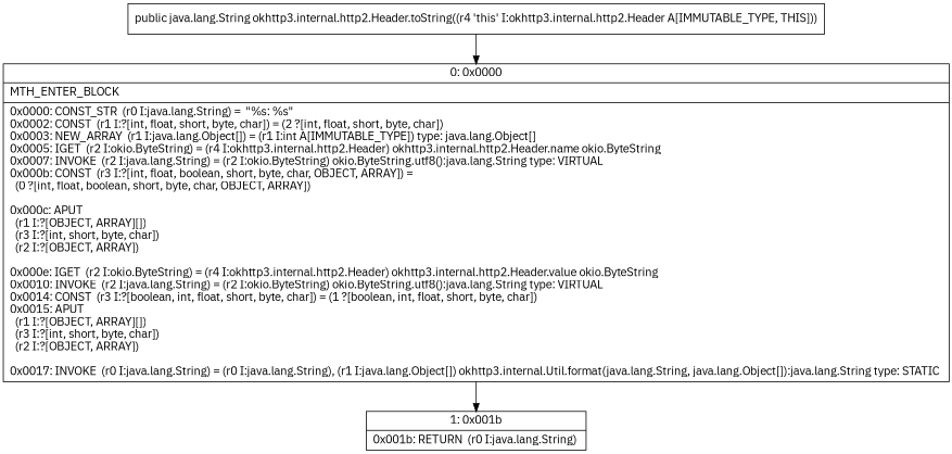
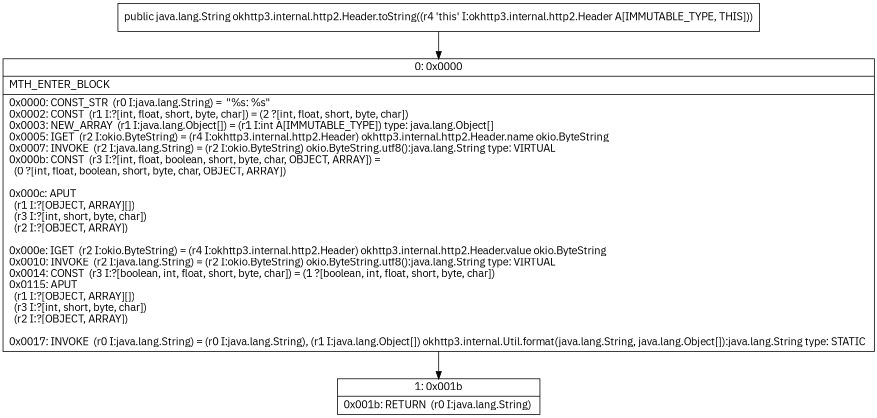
  digraph {
    fontname="IBM Plex Sans"
    node [shape=record fontname="IBM Plex Sans"]
    edge [fontname="IBM Plex Sans"]
-   n1 [label="{0\:\ 0x0000|MTH_ENTER_BLOCK\l|0x0000: CONST_STR  (r0 I:java.lang.String) =  \"%s: %s\" \l0x0002: CONST  (r1 I:?[int, float, short, byte, char]) = (2 ?[int, float, short, byte, char]) \l0x0003: NEW_ARRAY  (r1 I:java.lang.Object[]) = (r1 I:int A[IMMUTABLE_TYPE]) type: java.lang.Object[] \l0x0005: IGET  (r2 I:okio.ByteString) = (r4 I:okhttp3.internal.http2.Header) okhttp3.internal.http2.Header.name okio.ByteString \l0x0007: INVOKE  (r2 I:java.lang.String) = (r2 I:okio.ByteString) okio.ByteString.utf8():java.lang.String type: VIRTUAL \l0x000b: CONST  (r3 I:?[int, float, boolean, short, byte, char, OBJECT, ARRAY]) = \l  (0 ?[int, float, boolean, short, byte, char, OBJECT, ARRAY])\l \l0x000c: APUT  \l  (r1 I:?[OBJECT, ARRAY][])\l  (r3 I:?[int, short, byte, char])\l  (r2 I:?[OBJECT, ARRAY])\l \l0x000e: IGET  (r2 I:okio.ByteString) = (r4 I:okhttp3.internal.http2.Header) okhttp3.internal.http2.Header.value okio.ByteString \l0x0010: INVOKE  (r2 I:java.lang.String) = (r2 I:okio.ByteString) okio.ByteString.utf8():java.lang.String type: VIRTUAL \l0x0014: CONST  (r3 I:?[boolean, int, float, short, byte, char]) = (1 ?[boolean, int, float, short, byte, char]) \l0x0015: APUT  \l  (r1 I:?[OBJECT, ARRAY][])\l  (r3 I:?[int, short, byte, char])\l  (r2 I:?[OBJECT, ARRAY])\l \l0x0017: INVOKE  (r0 I:java.lang.String) = (r0 I:java.lang.String), (r1 I:java.lang.Object[]) okhttp3.internal.Util.format(java.lang.String, java.lang.Object[]):java.lang.String type: STATIC \l}"]
+   n1 [label="{0\:\ 0x0000|MTH_ENTER_BLOCK\l|0x0000: CONST_STR  (r0 I:java.lang.String) =  \"%s: %s\" \l0x0002: CONST  (r1 I:?[int, float, short, byte, char]) = (2 ?[int, float, short, byte, char]) \l0x0003: NEW_ARRAY  (r1 I:java.lang.Object[]) = (r1 I:int A[IMMUTABLE_TYPE]) type: java.lang.Object[] \l0x0005: IGET  (r2 I:okio.ByteString) = (r4 I:okhttp3.internal.http2.Header) okhttp3.internal.http2.Header.name okio.ByteString \l0x0007: INVOKE  (r2 I:java.lang.String) = (r2 I:okio.ByteString) okio.ByteString.utf8():java.lang.String type: VIRTUAL \l0x000b: CONST  (r3 I:?[int, float, boolean, short, byte, char, OBJECT, ARRAY]) = \l  (0 ?[int, float, boolean, short, byte, char, OBJECT, ARRAY])\l \l0x000c: APUT  \l  (r1 I:?[OBJECT, ARRAY][])\l  (r3 I:?[int, short, byte, char])\l  (r2 I:?[OBJECT, ARRAY])\l \l0x000e: IGET  (r2 I:okio.ByteString) = (r4 I:okhttp3.internal.http2.Header) okhttp3.internal.http2.Header.value okio.ByteString \l0x0010: INVOKE  (r2 I:java.lang.String) = (r2 I:okio.ByteString) okio.ByteString.utf8():java.lang.String type: VIRTUAL \l0x0014: CONST  (r3 I:?[boolean, int, float, short, byte, char]) = (1 ?[boolean, int, float, short, byte, char]) \l0x0115: APUT  \l  (r1 I:?[OBJECT, ARRAY][])\l  (r3 I:?[int, short, byte, char])\l  (r2 I:?[OBJECT, ARRAY])\l \l0x0017: INVOKE  (r0 I:java.lang.String) = (r0 I:java.lang.String), (r1 I:java.lang.Object[]) okhttp3.internal.Util.format(java.lang.String, java.lang.Object[]):java.lang.String type: STATIC \l}"]
    n2 [label="{1\:\ 0x001b|0x001b: RETURN  (r0 I:java.lang.String) \l}"]
    n3 [label="{public java.lang.String okhttp3.internal.http2.Header.toString((r4 'this' I:okhttp3.internal.http2.Header A[IMMUTABLE_TYPE, THIS])) }"]
    n1 -> n2
    n3 -> n1
  }
